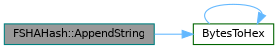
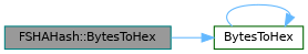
  digraph {
    rankdir=LR
    node [fontname=Helvetica fontsize=10 shape=box style=filled]
    edge [color=steelblue1 fontname=Helvetica fontsize=10 labelfontname=Helvetica labelfontsize=10 style=solid]
-   n1 [color=teal fillcolor=grey60 fontcolor=black height=0.2 label="FSHAHash::AppendString" width=0.4]
+   n1 [color=teal fillcolor=grey60 fontcolor=black height=0.2 label="FSHAHash::BytesToHex" width=0.4]
    n2 [color=darkgreen fillcolor=white height=0.2 label=BytesToHex width=0.4]
    n1 -> n2
    n2 -> n2
  }
